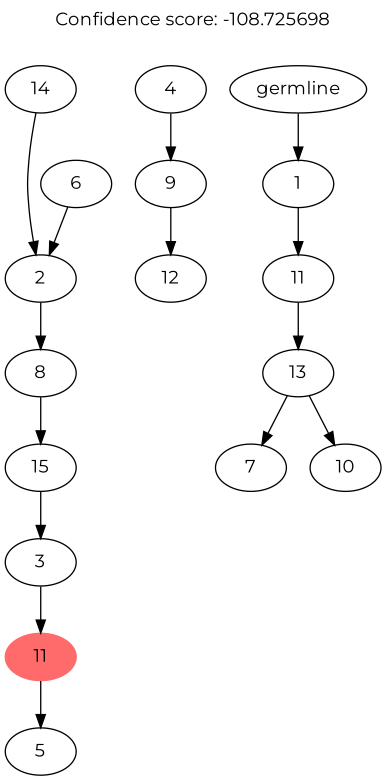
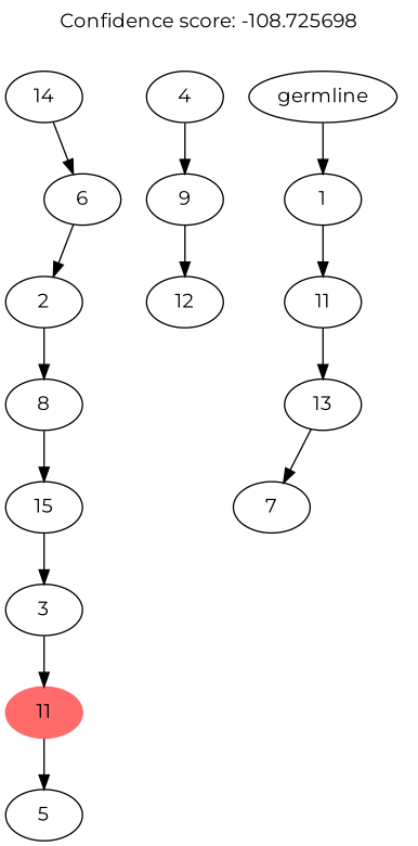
  digraph {
    fontname=Montserrat
    label="Confidence score: -108.725698"
    labelloc=t
    node [fontname=Montserrat]
    edge [fontname=Montserrat]
    n1 [color=indianred1 label=11 style=filled]
    n2 [label=5]
    n3 [label=3]
    n4 [label=15]
    n5 [label=8]
    n6 [label=2]
    n7 [label=6]
    n8 [label=14]
    n9 [label=9]
    n10 [label=12]
    n11 [label=4]
    n12 [label=7]
    n13 [label=13]
-   n14 [label=10]
    n15 [label=11]
    n16 [label=1]
    n17 [label=germline]
    n1 -> n2
    n3 -> n1
    n4 -> n3
    n5 -> n4
    n6 -> n5
    n7 -> n6
-   n8 -> n6
+   n8 -> n7
    n9 -> n10
    n11 -> n9
    n13 -> n12
-   n13 -> n14
    n15 -> n13
    n16 -> n15
    n17 -> n16
  }
